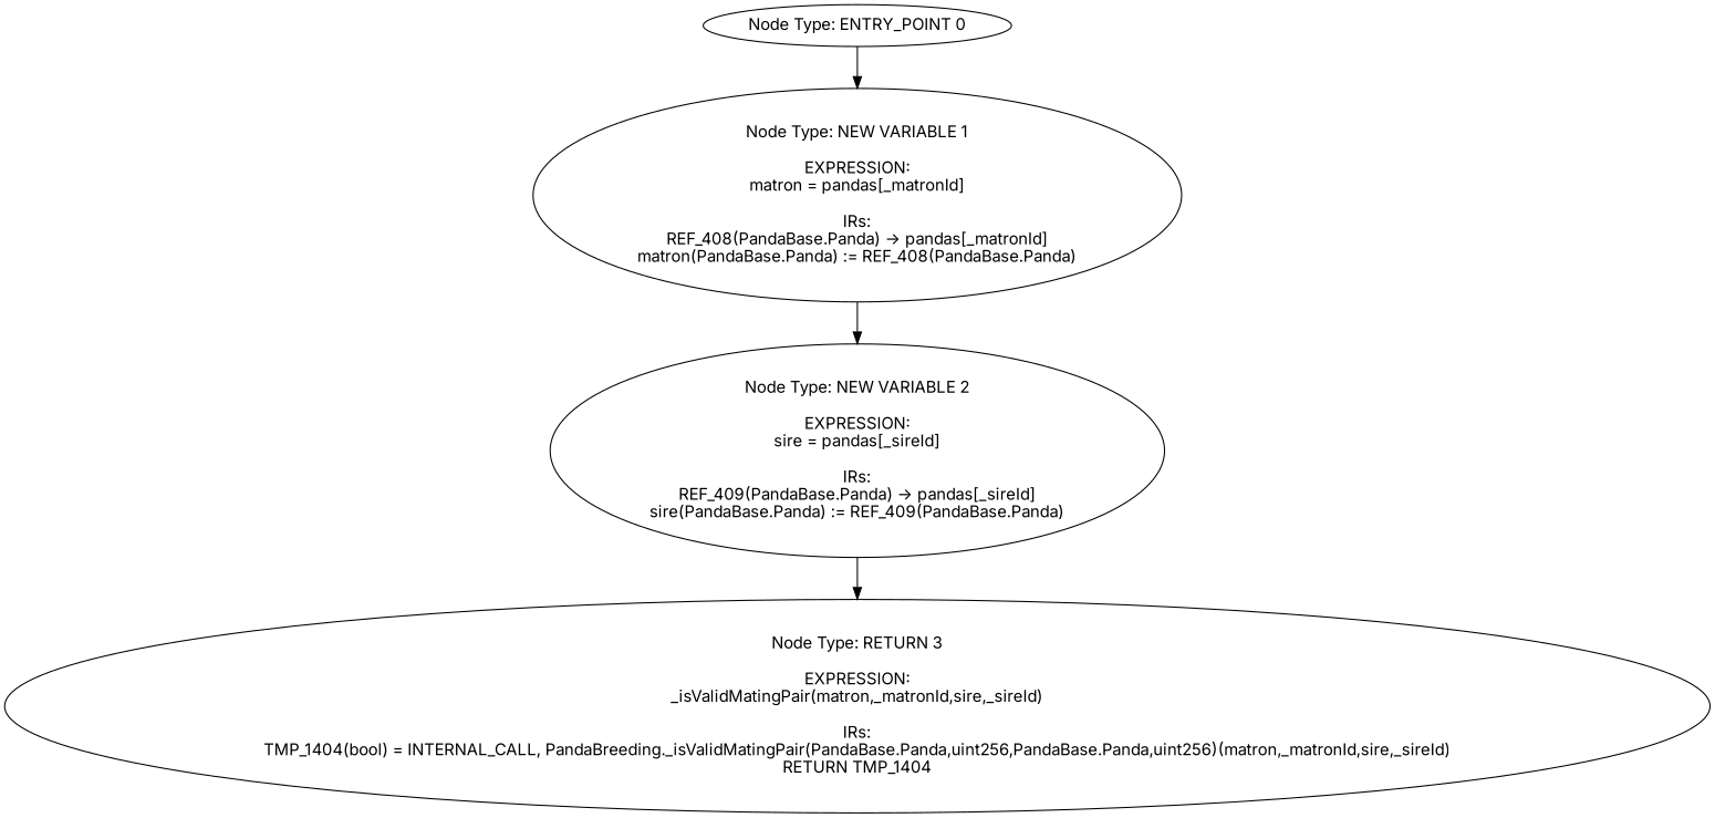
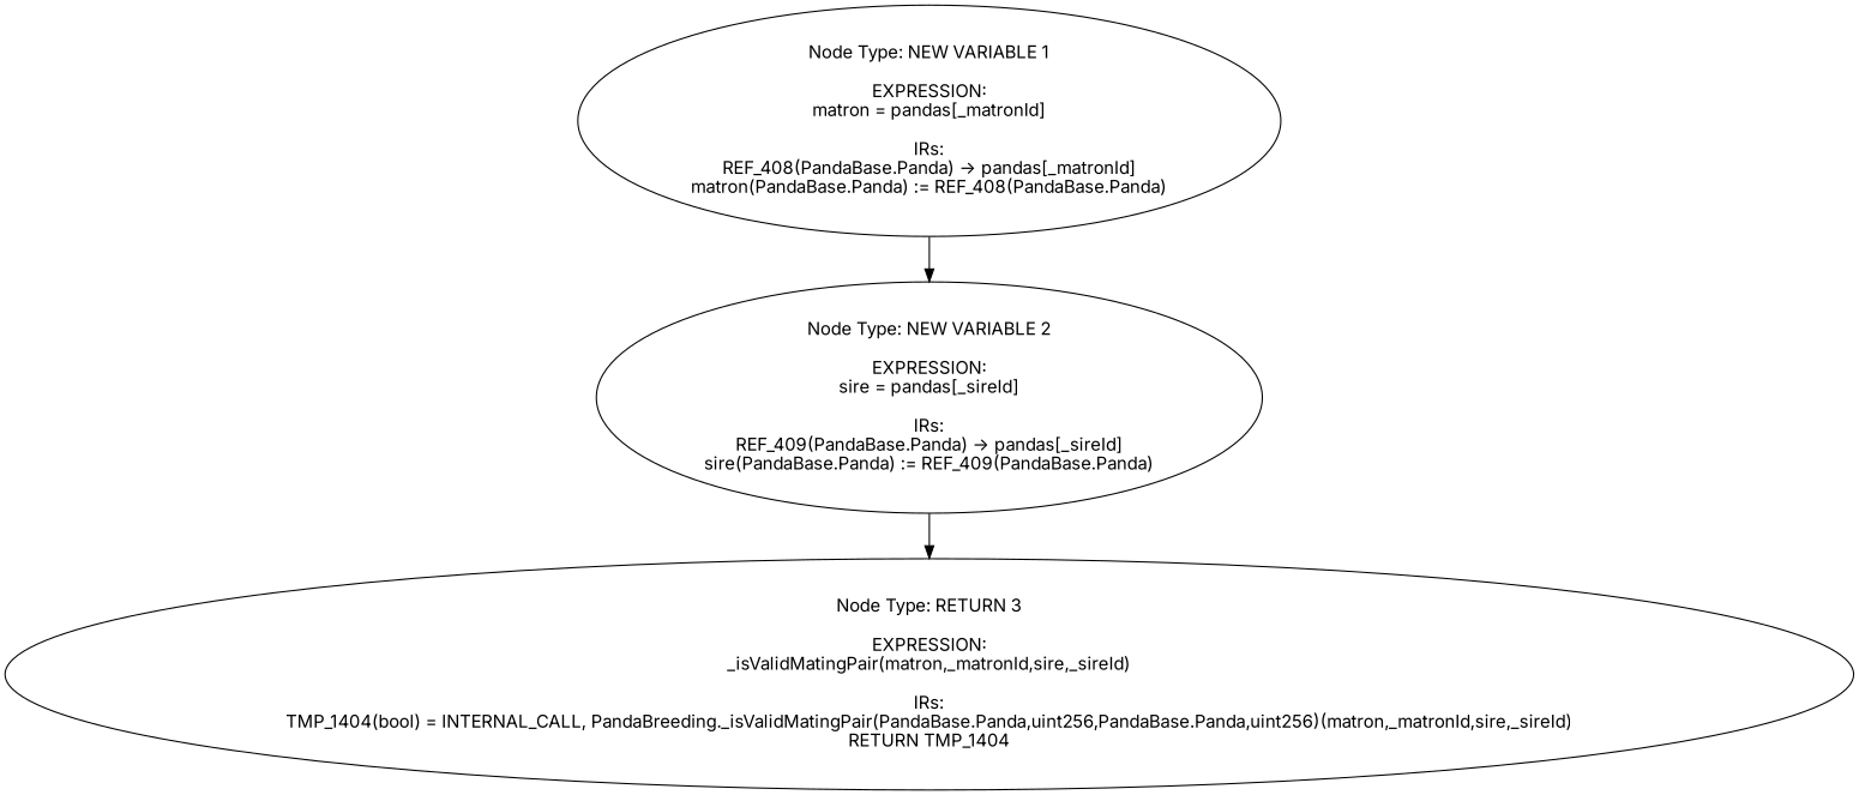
  digraph {
    fontname=Inter
    node [fontname=Inter]
    edge [fontname=Inter]
-   n1 [label="Node Type: ENTRY_POINT 0\n"]
    n2 [label="Node Type: NEW VARIABLE 1\n\nEXPRESSION:\nmatron = pandas[_matronId]\n\nIRs:\nREF_408(PandaBase.Panda) -> pandas[_matronId]\nmatron(PandaBase.Panda) := REF_408(PandaBase.Panda)"]
    n3 [label="Node Type: NEW VARIABLE 2\n\nEXPRESSION:\nsire = pandas[_sireId]\n\nIRs:\nREF_409(PandaBase.Panda) -> pandas[_sireId]\nsire(PandaBase.Panda) := REF_409(PandaBase.Panda)"]
    n4 [label="Node Type: RETURN 3\n\nEXPRESSION:\n_isValidMatingPair(matron,_matronId,sire,_sireId)\n\nIRs:\nTMP_1404(bool) = INTERNAL_CALL, PandaBreeding._isValidMatingPair(PandaBase.Panda,uint256,PandaBase.Panda,uint256)(matron,_matronId,sire,_sireId)\nRETURN TMP_1404"]
-   n1 -> n2
    n2 -> n3
    n3 -> n4
  }
